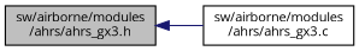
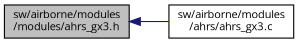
  digraph {
    rankdir=LR
    fontname="Open Sans"
    node [color=black fontname="Open Sans" fontsize=10 shape=record style=filled]
-   n1 [fillcolor=grey75 fontcolor=black height=0.2 label="sw/airborne/modules\l/ahrs/ahrs_gx3.h" width=0.4]
+   n1 [fillcolor=grey75 fontcolor=black height=0.2 label="sw/airborne/modules\l/modules/ahrs_gx3.h" width=0.4]
    n2 [fillcolor=white height=0.2 label="sw/airborne/modules\l/ahrs/ahrs_gx3.c" width=0.4]
    n1 -> n2 [color=midnightblue dir=back fontname="Open Sans" fontsize=10 labelfontname=FreeSans labelfontsize=10 style=solid]
  }
